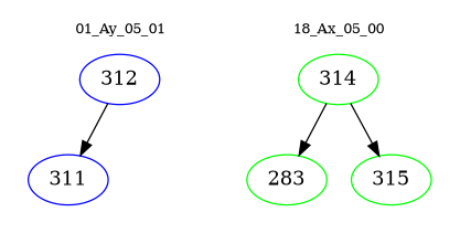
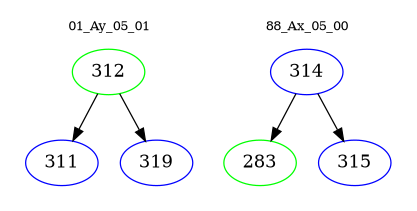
  digraph {
    node [color=blue]
    edge [color=black]
-   n1 [label=312]
+   n1 [color=green label=312]
    n2 [label=311]
-   n4 [color=green label=314]
+   n3 [label=319]
+   n4 [label=314]
    n5 [color=green label=283]
-   n6 [color=green label=315]
+   n6 [label=315]
    subgraph cluster_1 {
      color=white
      fontsize=10
      label="01_Ay_05_01"
      n1
      n2
+     n3
    }
    subgraph cluster_2 {
      color=white
      fontsize=10
-     label="18_Ax_05_00"
+     label="88_Ax_05_00"
      n4
      n5
      n6
    }
    n1 -> n2
+   n1 -> n3
    n4 -> n5
    n4 -> n6
  }
